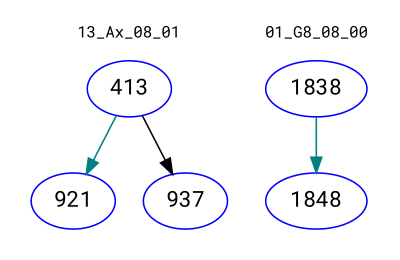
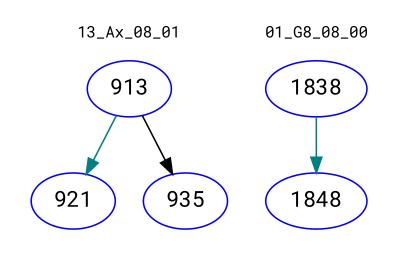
  digraph {
    fontname="Roboto Mono"
    node [color=blue fontname="Roboto Mono"]
    edge [color=teal fontname="Roboto Mono"]
-   n1 [label=413]
+   n1 [label=913]
    n2 [label=921]
-   n3 [label=937]
+   n3 [label=935]
    n4 [label=1838]
    n5 [label=1848]
    subgraph cluster_1 {
      color=white
      fontsize=10
      label="13_Ax_08_01"
      n1
      n2
      n3
    }
    subgraph cluster_2 {
      color=white
      fontsize=10
      label="01_G8_08_00"
      n4
      n5
    }
    n1 -> n2
    n1 -> n3 [color=black]
    n4 -> n5
  }
